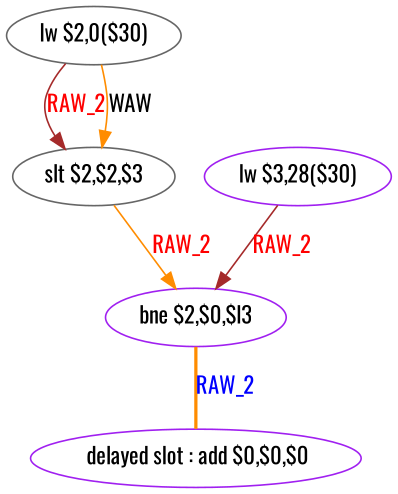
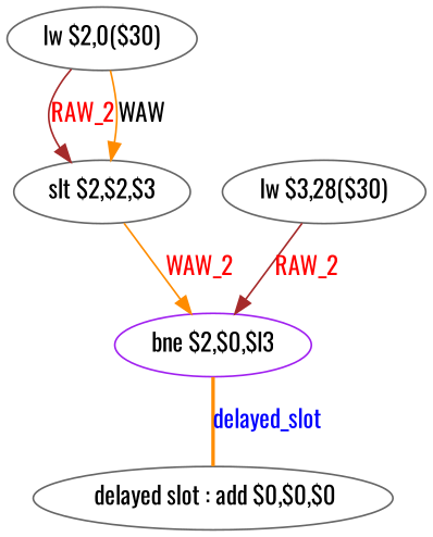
  digraph {
    fontname=Oswald
    node [color=purple fontname=Oswald shape=ellipse]
    edge [color=darkorange fontcolor=red fontname=Oswald]
-   n1 [label=" delayed slot : add $0,$0,$0"]
+   n1 [color=gray40 label=" delayed slot : add $0,$0,$0"]
    n2 [label="bne $2,$0,$l3"]
    n3 [color=gray40 label="lw $2,0($30)"]
    n4 [color=gray40 label="slt $2,$2,$3"]
-   n5 [label="lw $3,28($30)"]
-   n2 -> n1 [dir=none fontcolor=blue label=RAW_2 style=bold]
+   n5 [color=gray40 label="lw $3,28($30)"]
+   n2 -> n1 [dir=none fontcolor=blue label=delayed_slot style=bold]
    n3 -> n4 [color=brown label=RAW_2]
    n3 -> n4 [label=WAW fontcolor=""]
-   n4 -> n2 [label=RAW_2]
+   n4 -> n2 [label=WAW_2]
    n5 -> n2 [color=brown label=RAW_2]
  }
